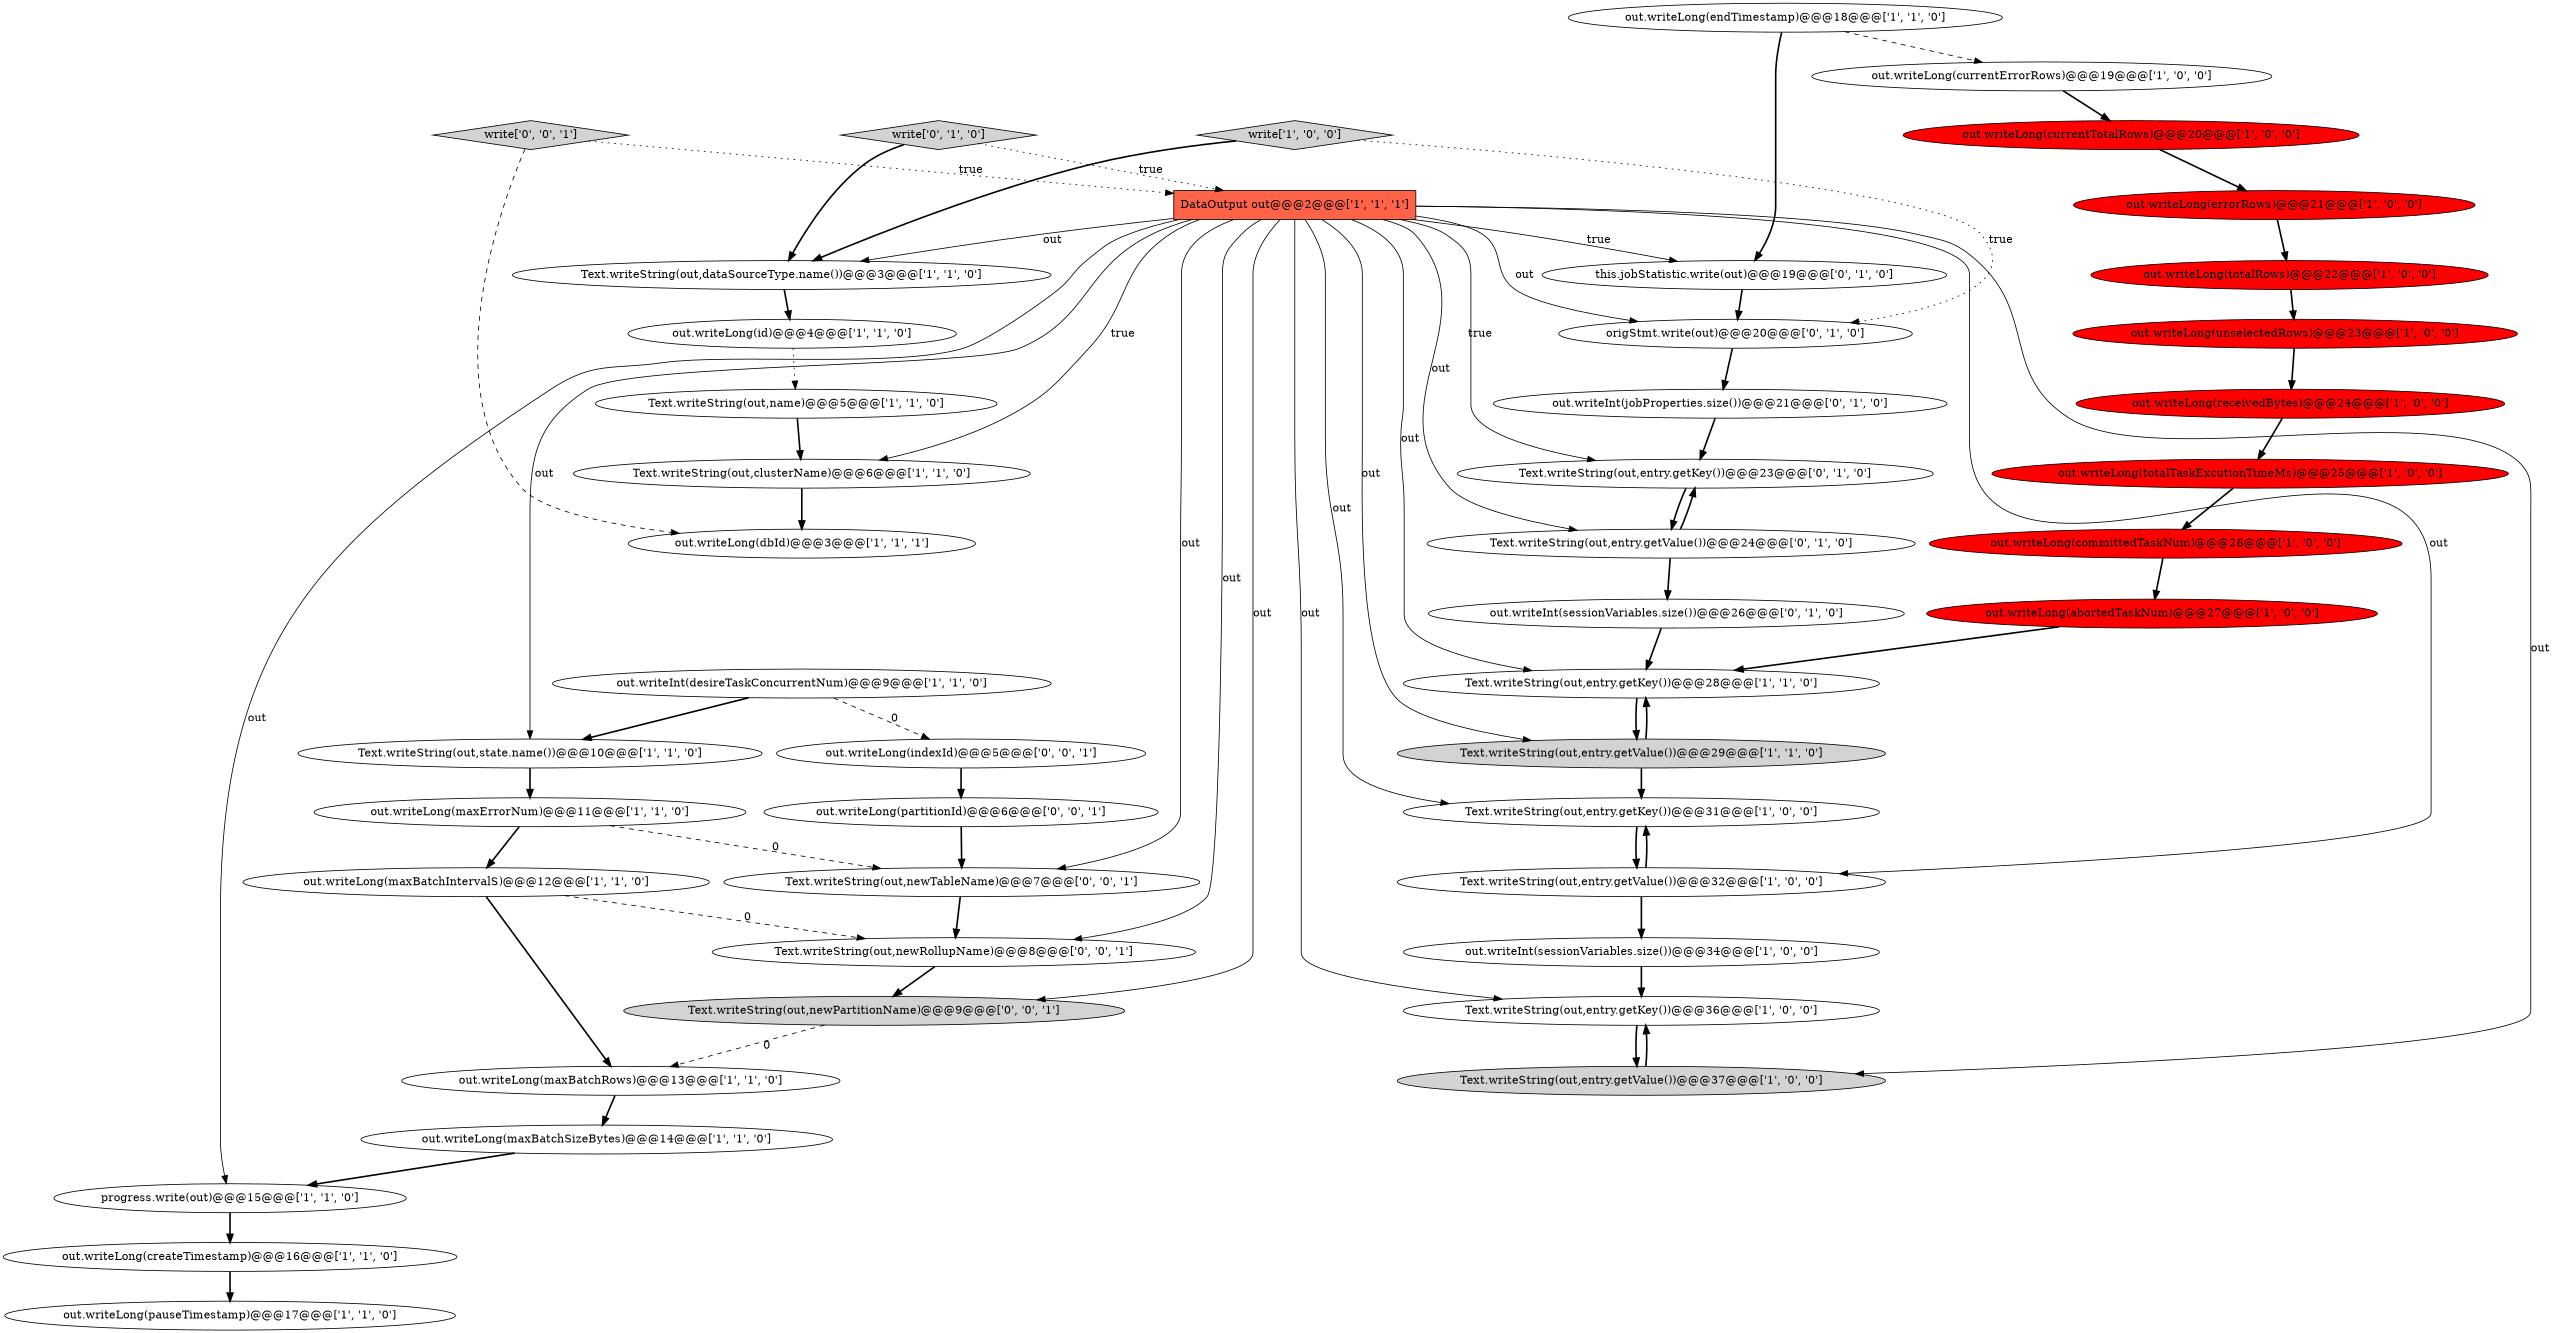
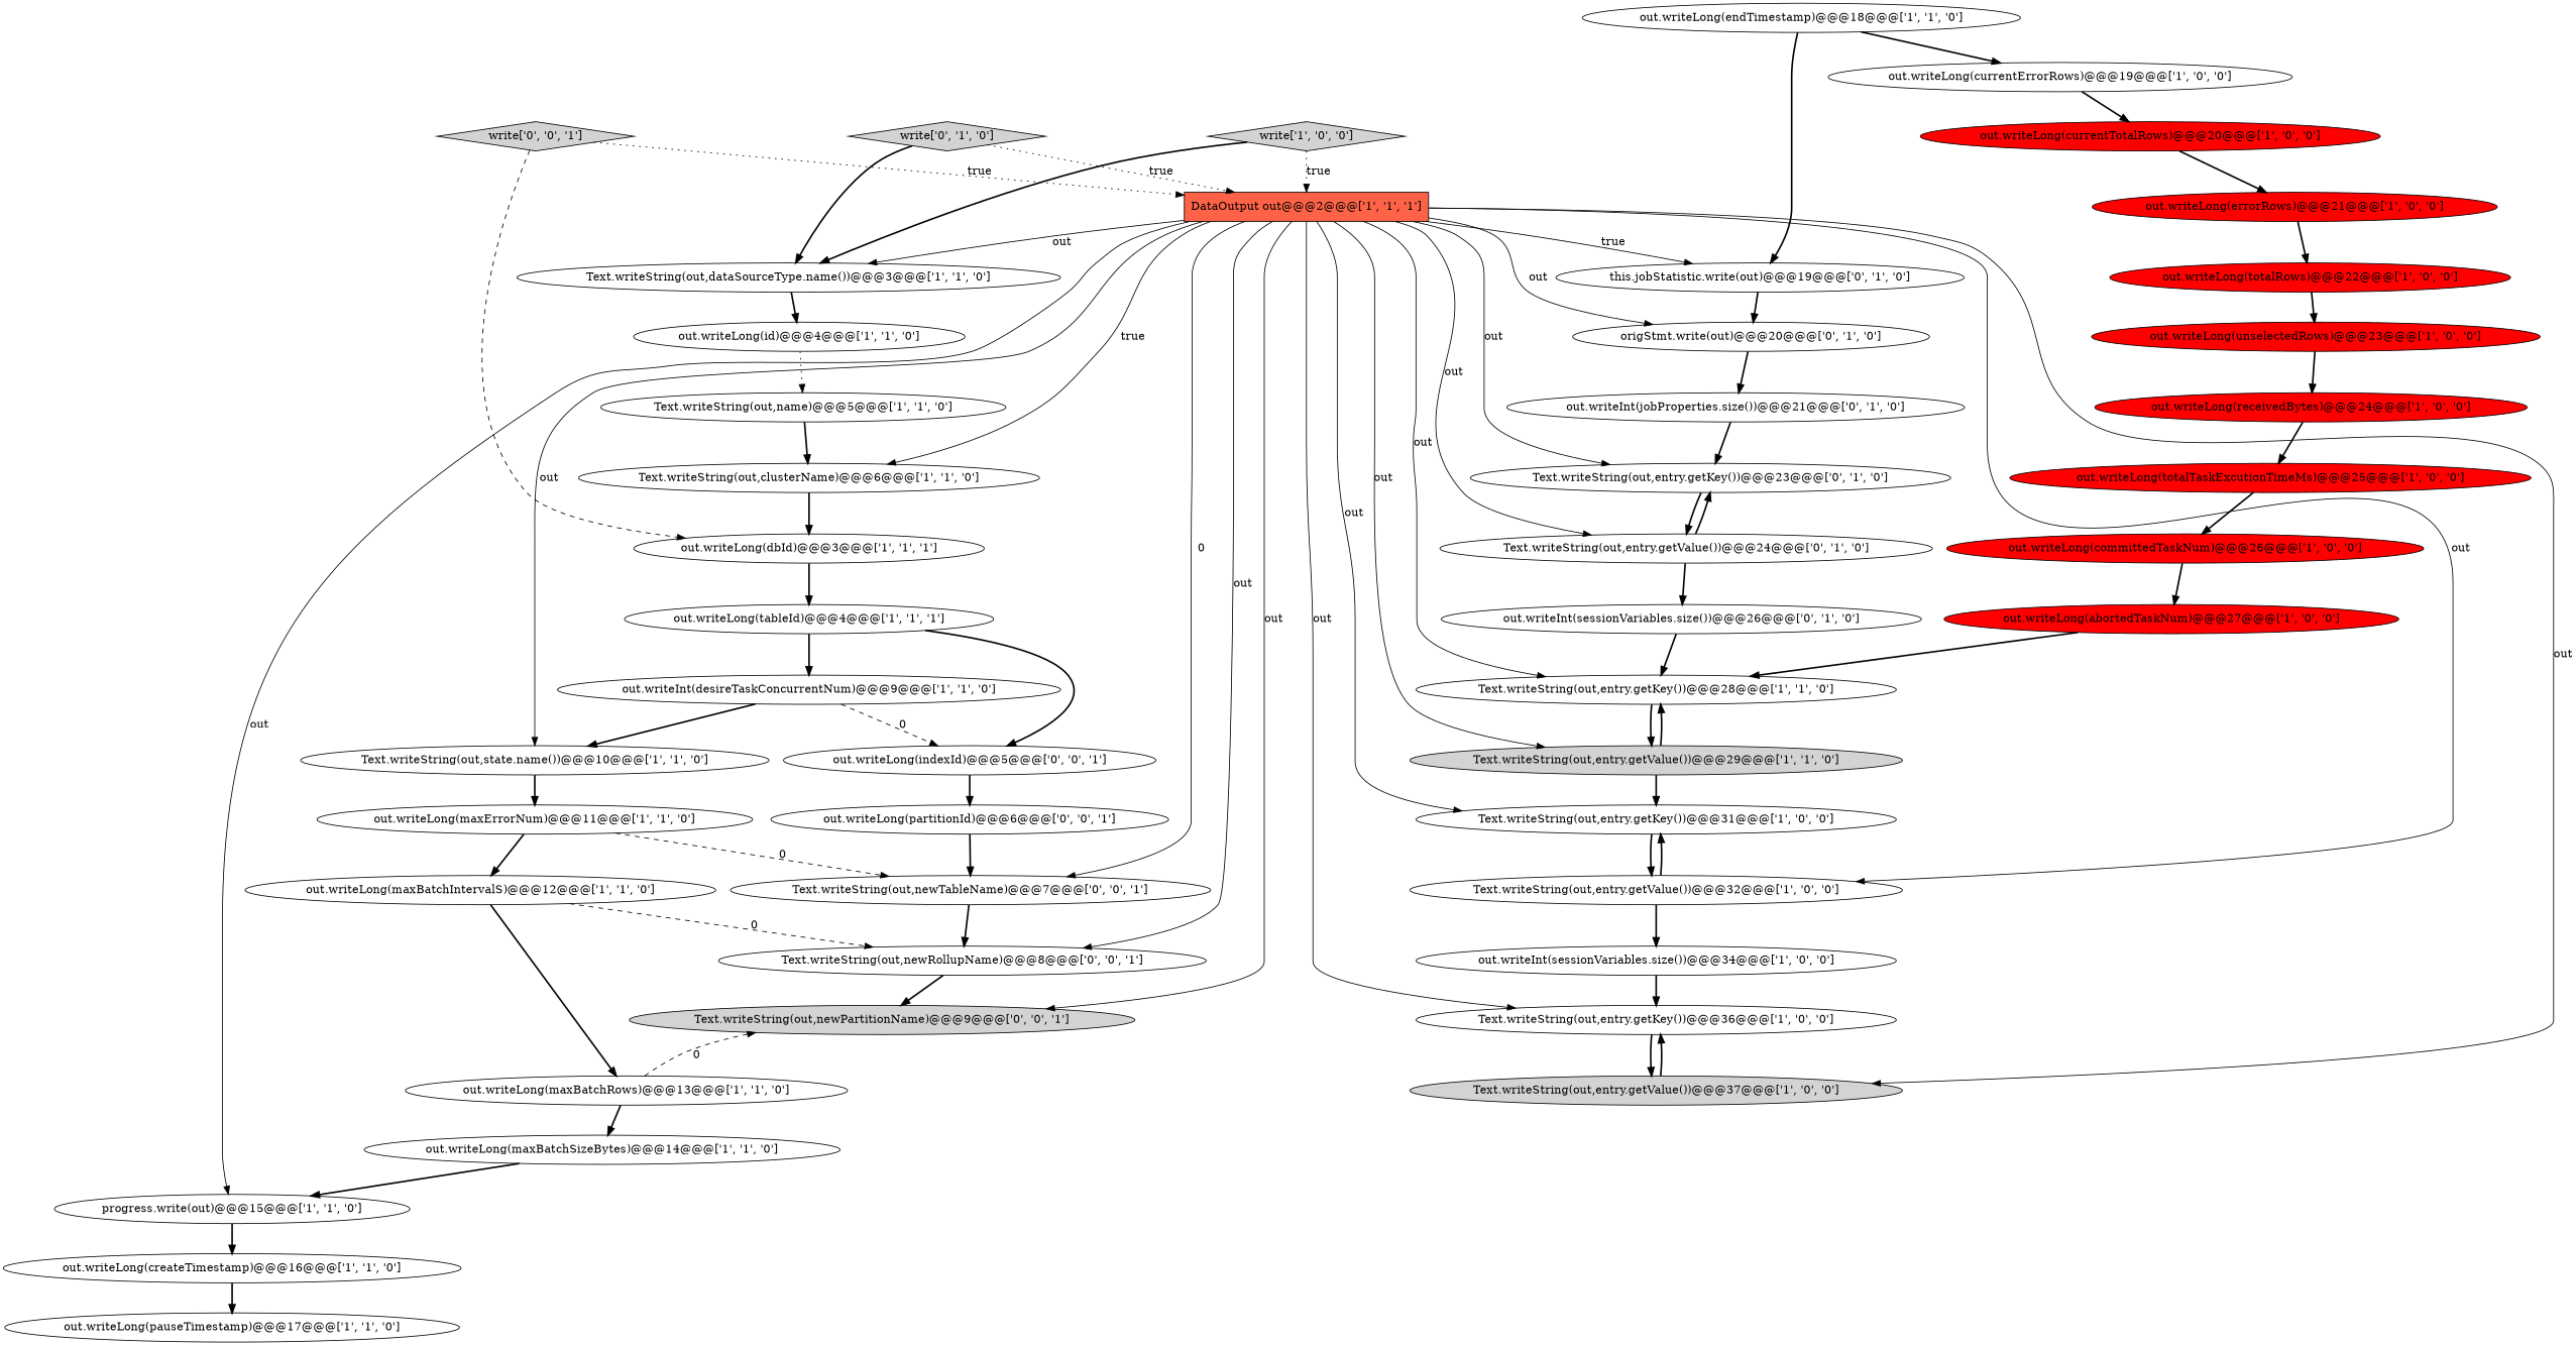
  digraph {
    node [fillcolor=white shape=ellipse style=filled]
    edge [style=bold]
    n1 [label="out.writeLong(currentErrorRows)@@@19@@@['1', '0', '0']"]
    n2 [fillcolor=red label="out.writeLong(currentTotalRows)@@@20@@@['1', '0', '0']"]
    n3 [fillcolor=red label="out.writeLong(errorRows)@@@21@@@['1', '0', '0']"]
    n4 [label="out.writeInt(sessionVariables.size())@@@34@@@['1', '0', '0']"]
    n5 [label="Text.writeString(out,entry.getKey())@@@36@@@['1', '0', '0']"]
    n6 [fillcolor=lightgray label="Text.writeString(out,entry.getValue())@@@37@@@['1', '0', '0']"]
    n7 [fillcolor=lightgray label="write['0', '0', '1']" shape=diamond]
    n8 [label="out.writeLong(dbId)@@@3@@@['1', '1', '1']"]
    n9 [fillcolor=tomato label="DataOutput out@@@2@@@['1', '1', '1']" shape=box]
+   n10 [label="out.writeLong(tableId)@@@4@@@['1', '1', '1']"]
    n11 [label="Text.writeString(out,entry.getKey())@@@28@@@['1', '1', '0']"]
    n12 [fillcolor=lightgray label="Text.writeString(out,newPartitionName)@@@9@@@['0', '0', '1']"]
    n13 [label="this.jobStatistic.write(out)@@@19@@@['0', '1', '0']"]
    n14 [label="Text.writeString(out,state.name())@@@10@@@['1', '1', '0']"]
    n15 [label="Text.writeString(out,newRollupName)@@@8@@@['0', '0', '1']"]
    n16 [label="origStmt.write(out)@@@20@@@['0', '1', '0']"]
    n17 [label="Text.writeString(out,entry.getValue())@@@24@@@['0', '1', '0']"]
    n18 [label="Text.writeString(out,entry.getKey())@@@23@@@['0', '1', '0']"]
    n19 [label="Text.writeString(out,dataSourceType.name())@@@3@@@['1', '1', '0']"]
    n20 [label="progress.write(out)@@@15@@@['1', '1', '0']"]
    n21 [fillcolor=lightgray label="Text.writeString(out,entry.getValue())@@@29@@@['1', '1', '0']"]
    n22 [label="Text.writeString(out,entry.getValue())@@@32@@@['1', '0', '0']"]
    n23 [label="Text.writeString(out,entry.getKey())@@@31@@@['1', '0', '0']"]
    n24 [label="Text.writeString(out,newTableName)@@@7@@@['0', '0', '1']"]
    n25 [label="Text.writeString(out,clusterName)@@@6@@@['1', '1', '0']"]
    n26 [label="out.writeInt(desireTaskConcurrentNum)@@@9@@@['1', '1', '0']"]
    n27 [label="out.writeLong(indexId)@@@5@@@['0', '0', '1']"]
    n28 [label="out.writeLong(partitionId)@@@6@@@['0', '0', '1']"]
    n29 [fillcolor=red label="out.writeLong(abortedTaskNum)@@@27@@@['1', '0', '0']"]
    n30 [label="out.writeLong(id)@@@4@@@['1', '1', '0']"]
    n31 [label="Text.writeString(out,name)@@@5@@@['1', '1', '0']"]
    n32 [label="out.writeLong(createTimestamp)@@@16@@@['1', '1', '0']"]
    n33 [label="out.writeLong(pauseTimestamp)@@@17@@@['1', '1', '0']"]
    n34 [fillcolor=red label="out.writeLong(totalRows)@@@22@@@['1', '0', '0']"]
    n35 [fillcolor=red label="out.writeLong(unselectedRows)@@@23@@@['1', '0', '0']"]
    n36 [fillcolor=red label="out.writeLong(receivedBytes)@@@24@@@['1', '0', '0']"]
    n37 [label="out.writeLong(maxBatchRows)@@@13@@@['1', '1', '0']"]
    n38 [label="out.writeLong(maxBatchSizeBytes)@@@14@@@['1', '1', '0']"]
    n39 [label="out.writeLong(endTimestamp)@@@18@@@['1', '1', '0']"]
    n40 [fillcolor=red label="out.writeLong(totalTaskExcutionTimeMs)@@@25@@@['1', '0', '0']"]
    n41 [fillcolor=red label="out.writeLong(committedTaskNum)@@@26@@@['1', '0', '0']"]
    n42 [label="out.writeLong(maxErrorNum)@@@11@@@['1', '1', '0']"]
    n43 [label="out.writeLong(maxBatchIntervalS)@@@12@@@['1', '1', '0']"]
    n44 [label="out.writeInt(jobProperties.size())@@@21@@@['0', '1', '0']"]
    n45 [label="out.writeInt(sessionVariables.size())@@@26@@@['0', '1', '0']"]
    n46 [fillcolor=lightgray label="write['0', '1', '0']" shape=diamond]
    n47 [fillcolor=lightgray label="write['1', '0', '0']" shape=diamond]
    n1 -> n2
    n2 -> n3
    n3 -> n34
    n4 -> n5
    n5 -> n6
    n6 -> n5
    n7 -> n8 [style=dashed]
    n7 -> n9 [label=true style=dotted]
+   n8 -> n10
    n9 -> n5 [label=out style=solid]
    n9 -> n6 [label=out style=solid]
    n9 -> n11 [label=out style=solid]
    n9 -> n12 [label=out style=solid]
    n9 -> n13 [label=true style=solid]
    n9 -> n14 [label=out style=solid]
    n9 -> n15 [label=out style=solid]
    n9 -> n16 [label=out style=solid]
    n9 -> n17 [label=out style=solid]
-   n9 -> n18 [label=true style=solid]
+   n9 -> n18 [label=out style=solid]
    n9 -> n19 [label=out style=solid]
    n9 -> n20 [label=out style=solid]
    n9 -> n21 [label=out style=solid]
    n9 -> n22 [label=out style=solid]
    n9 -> n23 [label=out style=solid]
-   n9 -> n24 [label=out style=solid]
+   n9 -> n24 [label=0 style=solid]
    n9 -> n25 [label=true style=solid]
+   n10 -> n26
+   n10 -> n27
    n11 -> n21
    n13 -> n16
    n14 -> n42
    n15 -> n12
    n16 -> n44
    n17 -> n18
    n17 -> n45
    n18 -> n17
    n19 -> n30
    n20 -> n32
    n21 -> n11
    n21 -> n23
    n22 -> n4
    n22 -> n23
    n23 -> n22
    n24 -> n15
    n25 -> n8
    n26 -> n14
    n26 -> n27 [label=0 style=dashed]
    n27 -> n28
    n28 -> n24
    n29 -> n11
    n30 -> n31 [style=dotted]
    n31 -> n25
    n32 -> n33
    n34 -> n35
    n35 -> n36
    n36 -> n40
-   n12 -> n37 [label=0 style=dashed]
+   n37 -> n12 [label=0 style=dashed]
    n37 -> n38
    n38 -> n20
-   n39 -> n1 [style=dashed]
+   n39 -> n1
    n39 -> n13
    n40 -> n41
    n41 -> n29
    n42 -> n24 [label=0 style=dashed]
    n42 -> n43
    n43 -> n15 [label=0 style=dashed]
    n43 -> n37
    n44 -> n18
    n45 -> n11
    n46 -> n9 [label=true style=dotted]
    n46 -> n19
-   n47 -> n16 [label=true style=dotted]
+   n47 -> n9 [label=true style=dotted]
    n47 -> n19
  }
